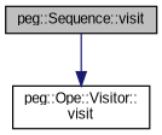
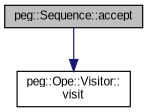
  digraph {
    rankdir=TB
    fontname="Liberation Sans"
    node [color=black fontname="Liberation Sans" fontsize=10 shape=record style=filled]
-   n1 [fillcolor=grey75 fontcolor=black height=0.2 label="peg::Sequence::visit" width=0.4]
+   n1 [fillcolor=grey75 fontcolor=black height=0.2 label="peg::Sequence::accept" width=0.4]
    n2 [fillcolor=white height=0.2 label="peg::Ope::Visitor::\lvisit" width=0.4]
    n1 -> n2 [color=midnightblue fontname="Liberation Sans" fontsize=10 labelfontname=Helvetica labelfontsize=10 style=solid]
  }
